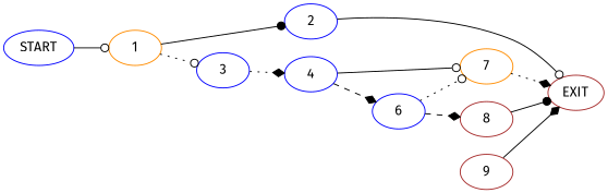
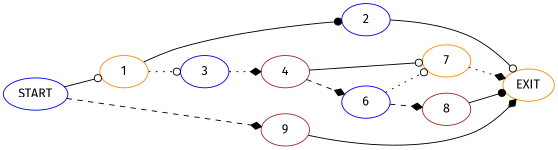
  digraph {
    fontname="Fira Sans"
    rankdir=LR
    node [color=blue fontname="Fira Sans"]
    edge [arrowhead=diamond fontname="Fira Sans" style=solid]
    n1 [label=START]
    1 [color=darkorange]
    9 [color=brown]
    2
    3
-   n6 [color=brown label=EXIT]
-   4
+   n6 [color=darkorange label=EXIT]
+   4 [color=brown]
    6
    7 [color=darkorange]
    8 [color=brown]
    n1 -> 1 [arrowhead=odot]
+   n1 -> 9 [style=dashed]
    1 -> 2 [arrowhead=dot]
    1 -> 3 [arrowhead=odot style=dotted]
    9 -> n6
    2 -> n6 [arrowhead=odot]
    3 -> 4 [style=dotted]
    4 -> 6 [style=dashed]
    4 -> 7 [arrowhead=odot]
    6 -> 7 [arrowhead=odot style=dotted]
    6 -> 8 [style=dashed]
    7 -> n6 [style=dotted]
    8 -> n6 [arrowhead=dot]
  }
